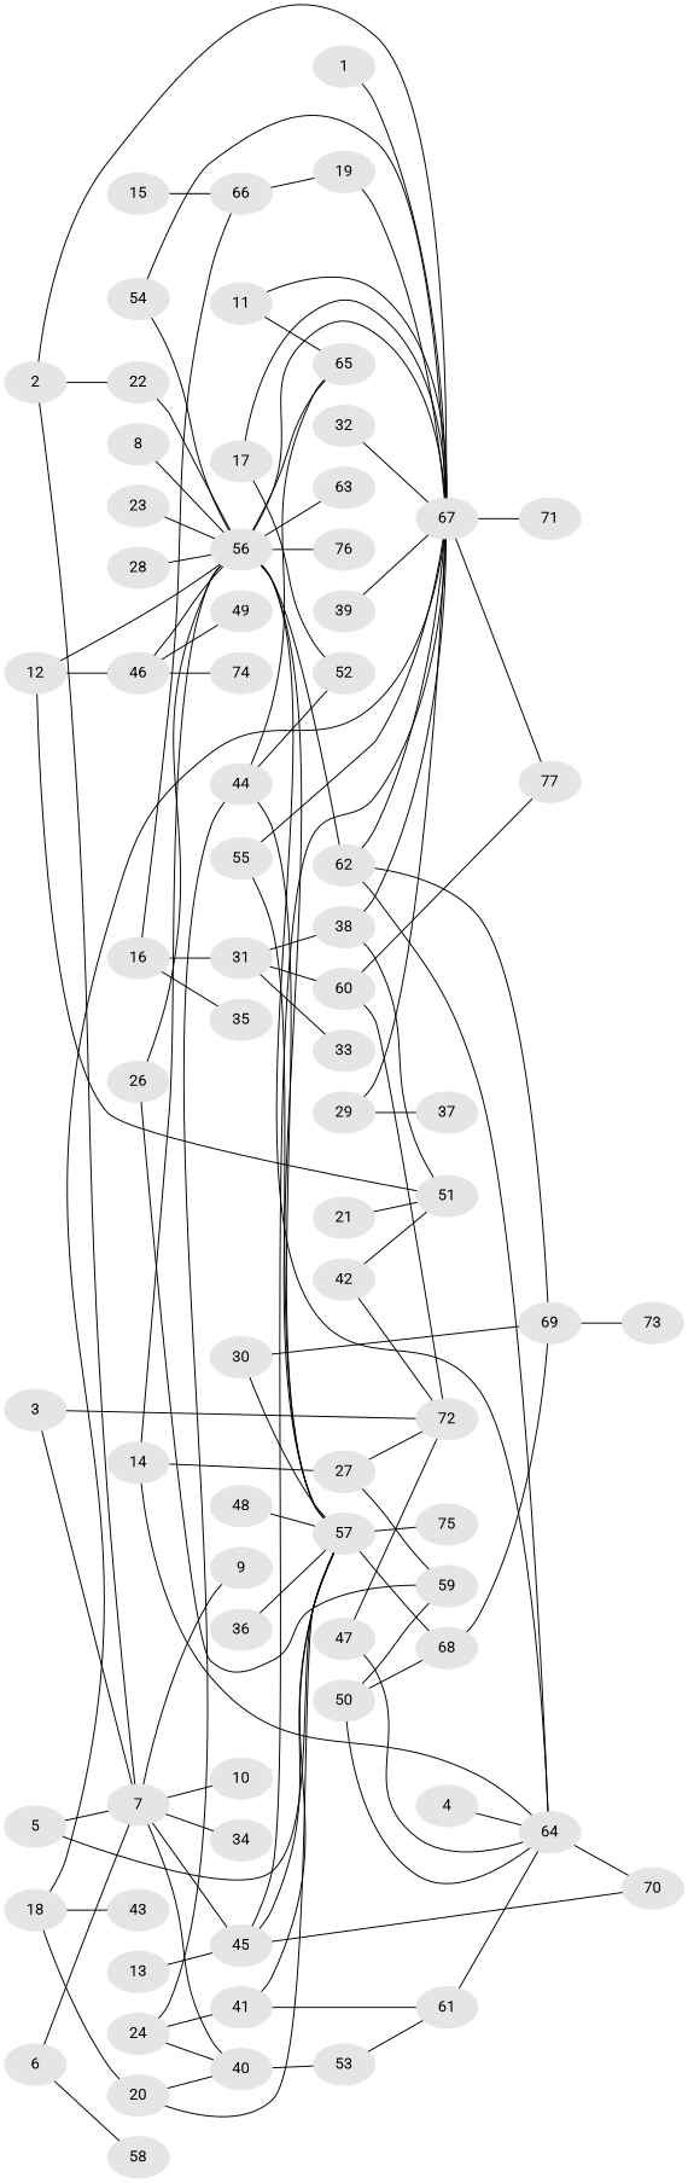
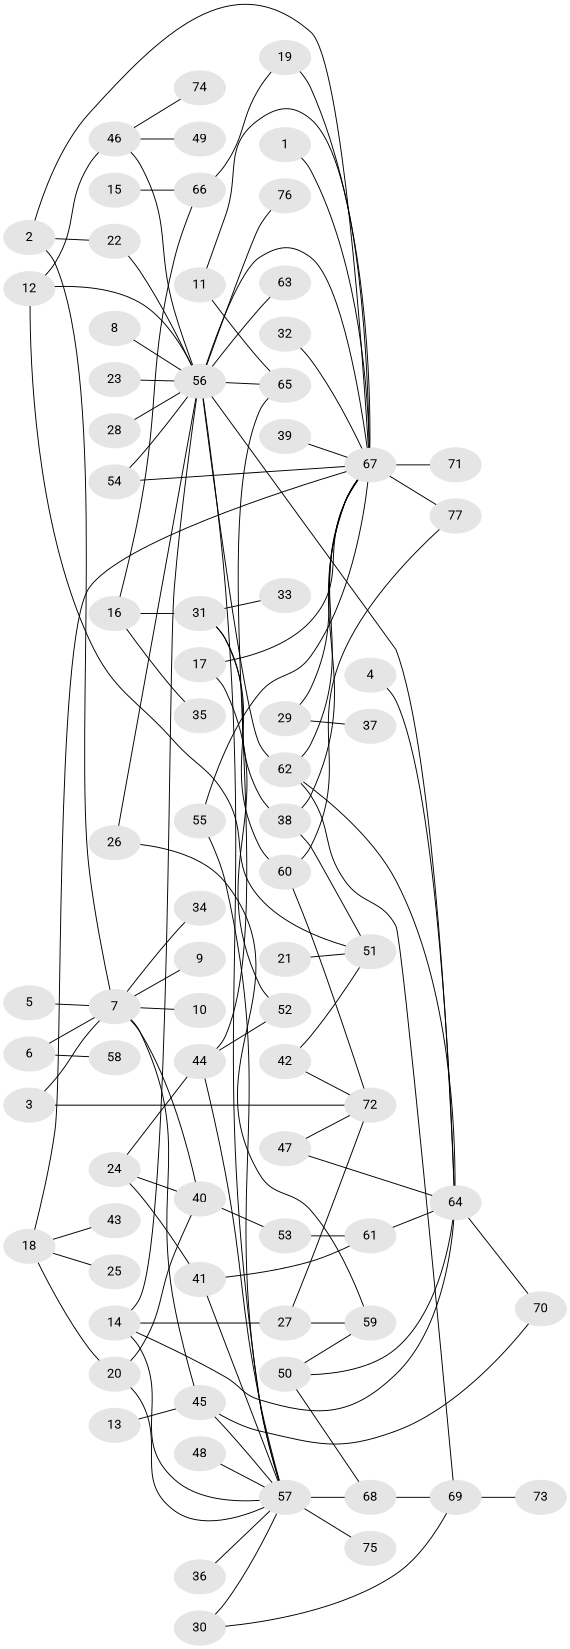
  graph {
    fontname=Roboto
    rankdir=LR
    node [color=gray90 fontname=Roboto style=filled]
    edge [fontname=Roboto weight=1.0]
    1
    67
    77
    71
    2
    7
    22
    9
    10
    34
    40
    45
    56
    3
    72
    4
    64
    70
    5
    57
    68
    75
    6
    58
    53
    8
    65
    62
    63
    76
    11
    12
    46
    51
    49
    74
    13
    14
    27
    59
    15
    66
    19
    16
    31
    35
    33
    60
    38
    17
    52
    18
    20
+   25
    43
    21
    23
    24
    41
    44
    61
    26
    28
    29
    37
    30
    69
    73
    54
    32
    36
    39
    42
    47
    48
    50
    55
    1 -- 67
    67 -- 77
    67 -- 71 [weight=2.0]
    2 -- 67
    2 -- 7
    2 -- 22
    7 -- 9
    7 -- 10
    7 -- 34
    7 -- 40
    7 -- 45
    22 -- 56
    40 -- 53
-   45 -- 67
    45 -- 70
    45 -- 57
    56 -- 67
    56 -- 64
    56 -- 57
    56 -- 65
    56 -- 62
    56 -- 63
    56 -- 76
    3 -- 7
    3 -- 72 [weight=2.0]
    4 -- 64
    64 -- 70
    5 -- 7
-   5 -- 57
+   14 -- 57
    57 -- 68
    57 -- 75
    68 -- 69
    6 -- 7
    6 -- 58
    53 -- 61
    8 -- 56
    62 -- 67
    62 -- 64
    62 -- 69
    11 -- 67
    11 -- 65
    12 -- 56
    12 -- 46
    12 -- 51
    46 -- 56
    46 -- 49
    46 -- 74
    13 -- 45
    14 -- 56
    14 -- 64
    14 -- 27
    27 -- 72
    27 -- 59
    15 -- 66
    66 -- 19
    19 -- 67
    16 -- 66
    16 -- 31
    16 -- 35
    31 -- 33
    31 -- 60
    31 -- 38
    60 -- 77
    60 -- 72
    38 -- 67
    38 -- 51
    17 -- 67
    17 -- 52
    18 -- 67
    18 -- 20
+   18 -- 25
    18 -- 43
    20 -- 40
    20 -- 57
    21 -- 51
    23 -- 56
    24 -- 40
    24 -- 41
    24 -- 44
    41 -- 57
    41 -- 61
    44 -- 57
    44 -- 65
    44 -- 52
    61 -- 64
    26 -- 56
    26 -- 59
    28 -- 56
    29 -- 67
    29 -- 37
    30 -- 57
    30 -- 69
    69 -- 73
    54 -- 67
    54 -- 56
    32 -- 67
    36 -- 57
    39 -- 67
    42 -- 72
    42 -- 51
    47 -- 72
    47 -- 64
    48 -- 57
    50 -- 64
    50 -- 68
    50 -- 59
    55 -- 67
    55 -- 57
  }
